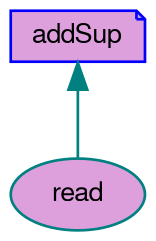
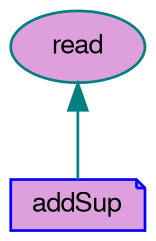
  digraph {
    rankdir=TB
    node [fillcolor=plum fontname=FreeSans fontsize=10 style=filled]
    n1 [color=teal fontcolor=black height=0.2 label=read shape=ellipse width=0.4]
    n2 [color=blue height=0.2 label=addSup shape=note width=0.4]
-   n2 -> n1 [color=teal dir=back fontname=FreeSans fontsize=10 labelfontname=FreeSans labelfontsize=10 style=solid]
+   n1 -> n2 [color=teal dir=back fontname=FreeSans fontsize=10 labelfontname=FreeSans labelfontsize=10 style=solid]
  }
